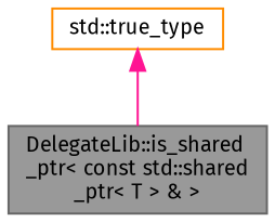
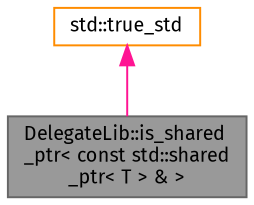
  digraph {
    fontname="Fira Sans"
    node [fontname="Fira Sans" fontsize=10 shape=box style=filled]
    n1 [color=gray40 fillcolor=grey60 fontcolor=black height=0.2 label="DelegateLib::is_shared\l_ptr\< const std::shared\l_ptr\< T \> & \>" width=0.4]
-   n2 [color=darkorange fillcolor=white height=0.2 label="std::true_type" width=0.4]
+   n2 [color=darkorange fillcolor=white height=0.2 label="std::true_std" width=0.4]
    n2 -> n1 [color=deeppink dir=back fontname="Fira Sans" fontsize=10 labelfontname=Helvetica labelfontsize=10 style=solid]
  }
